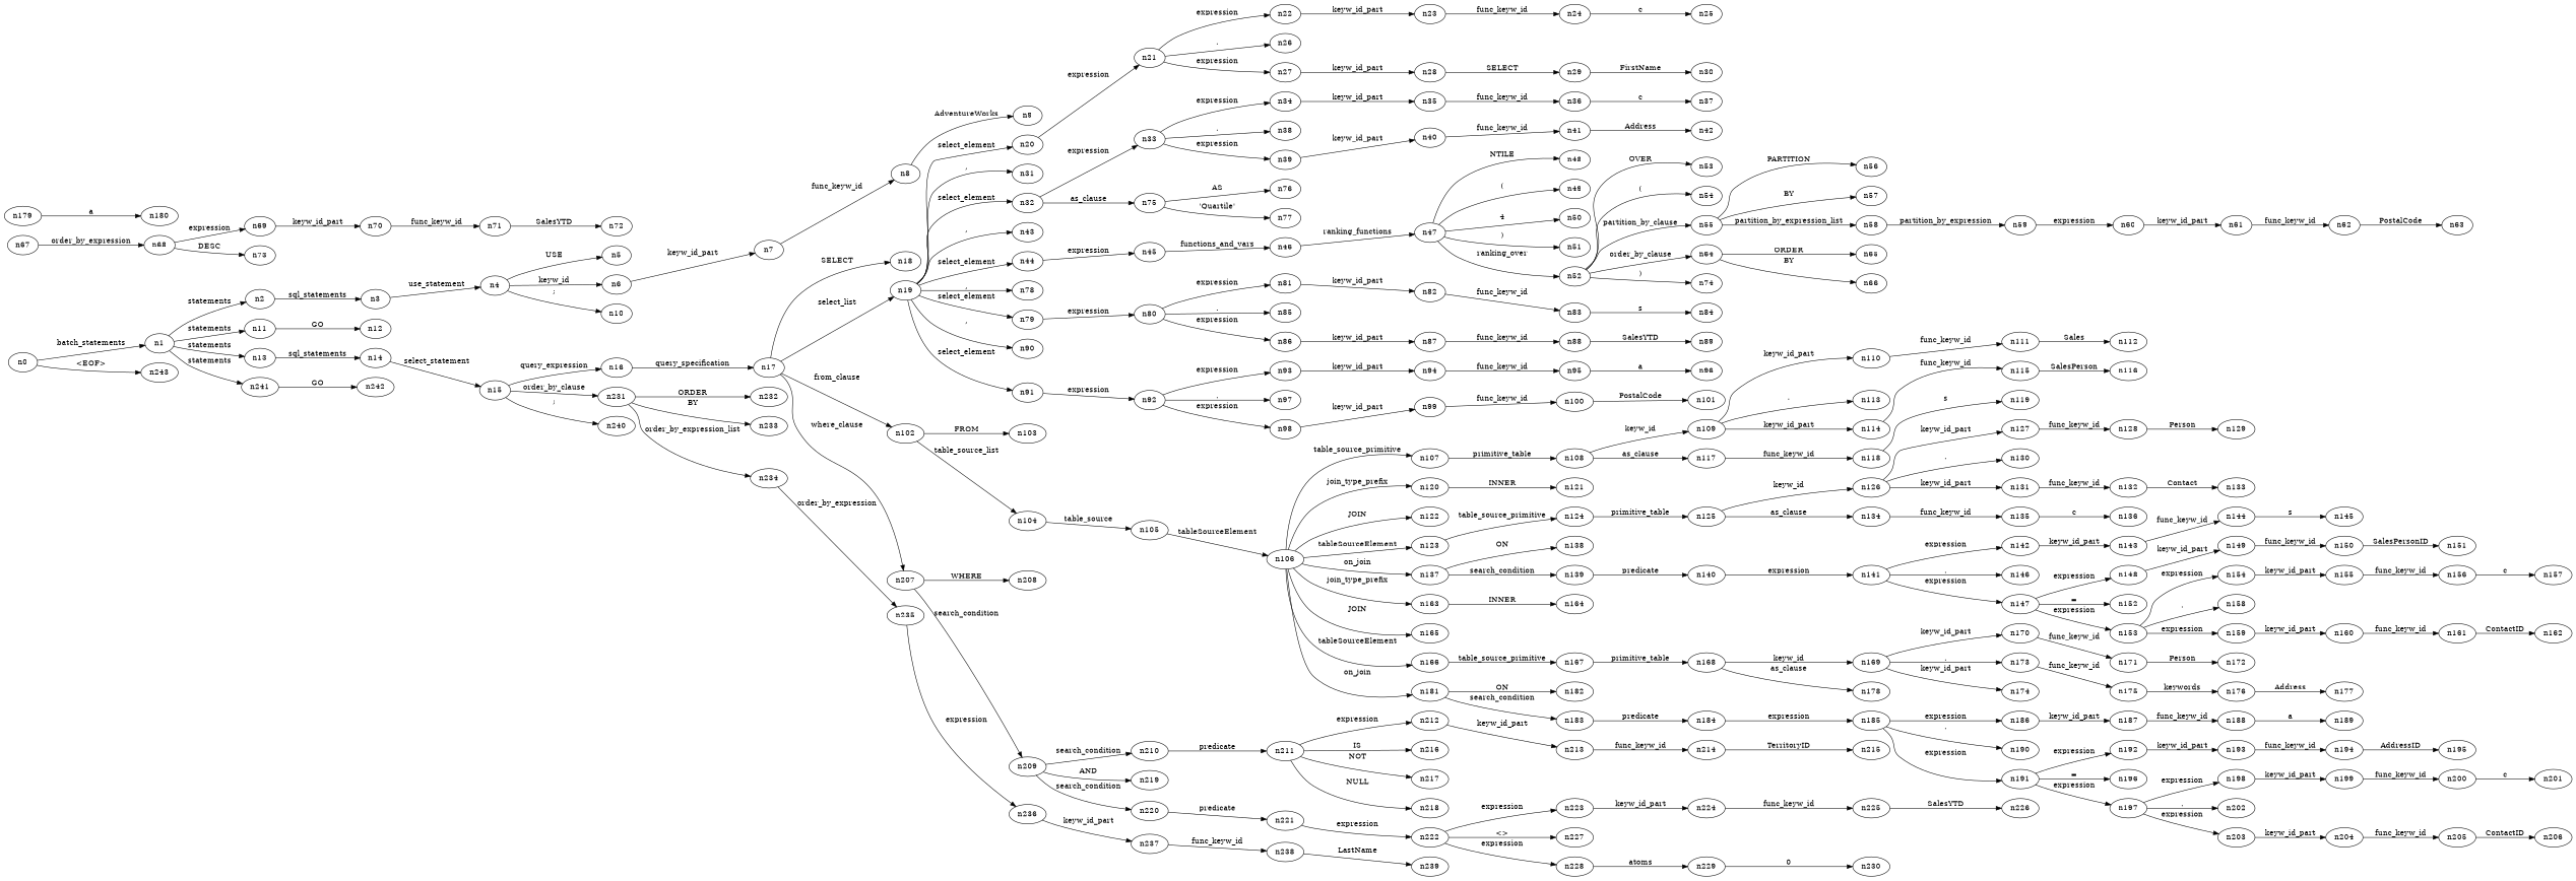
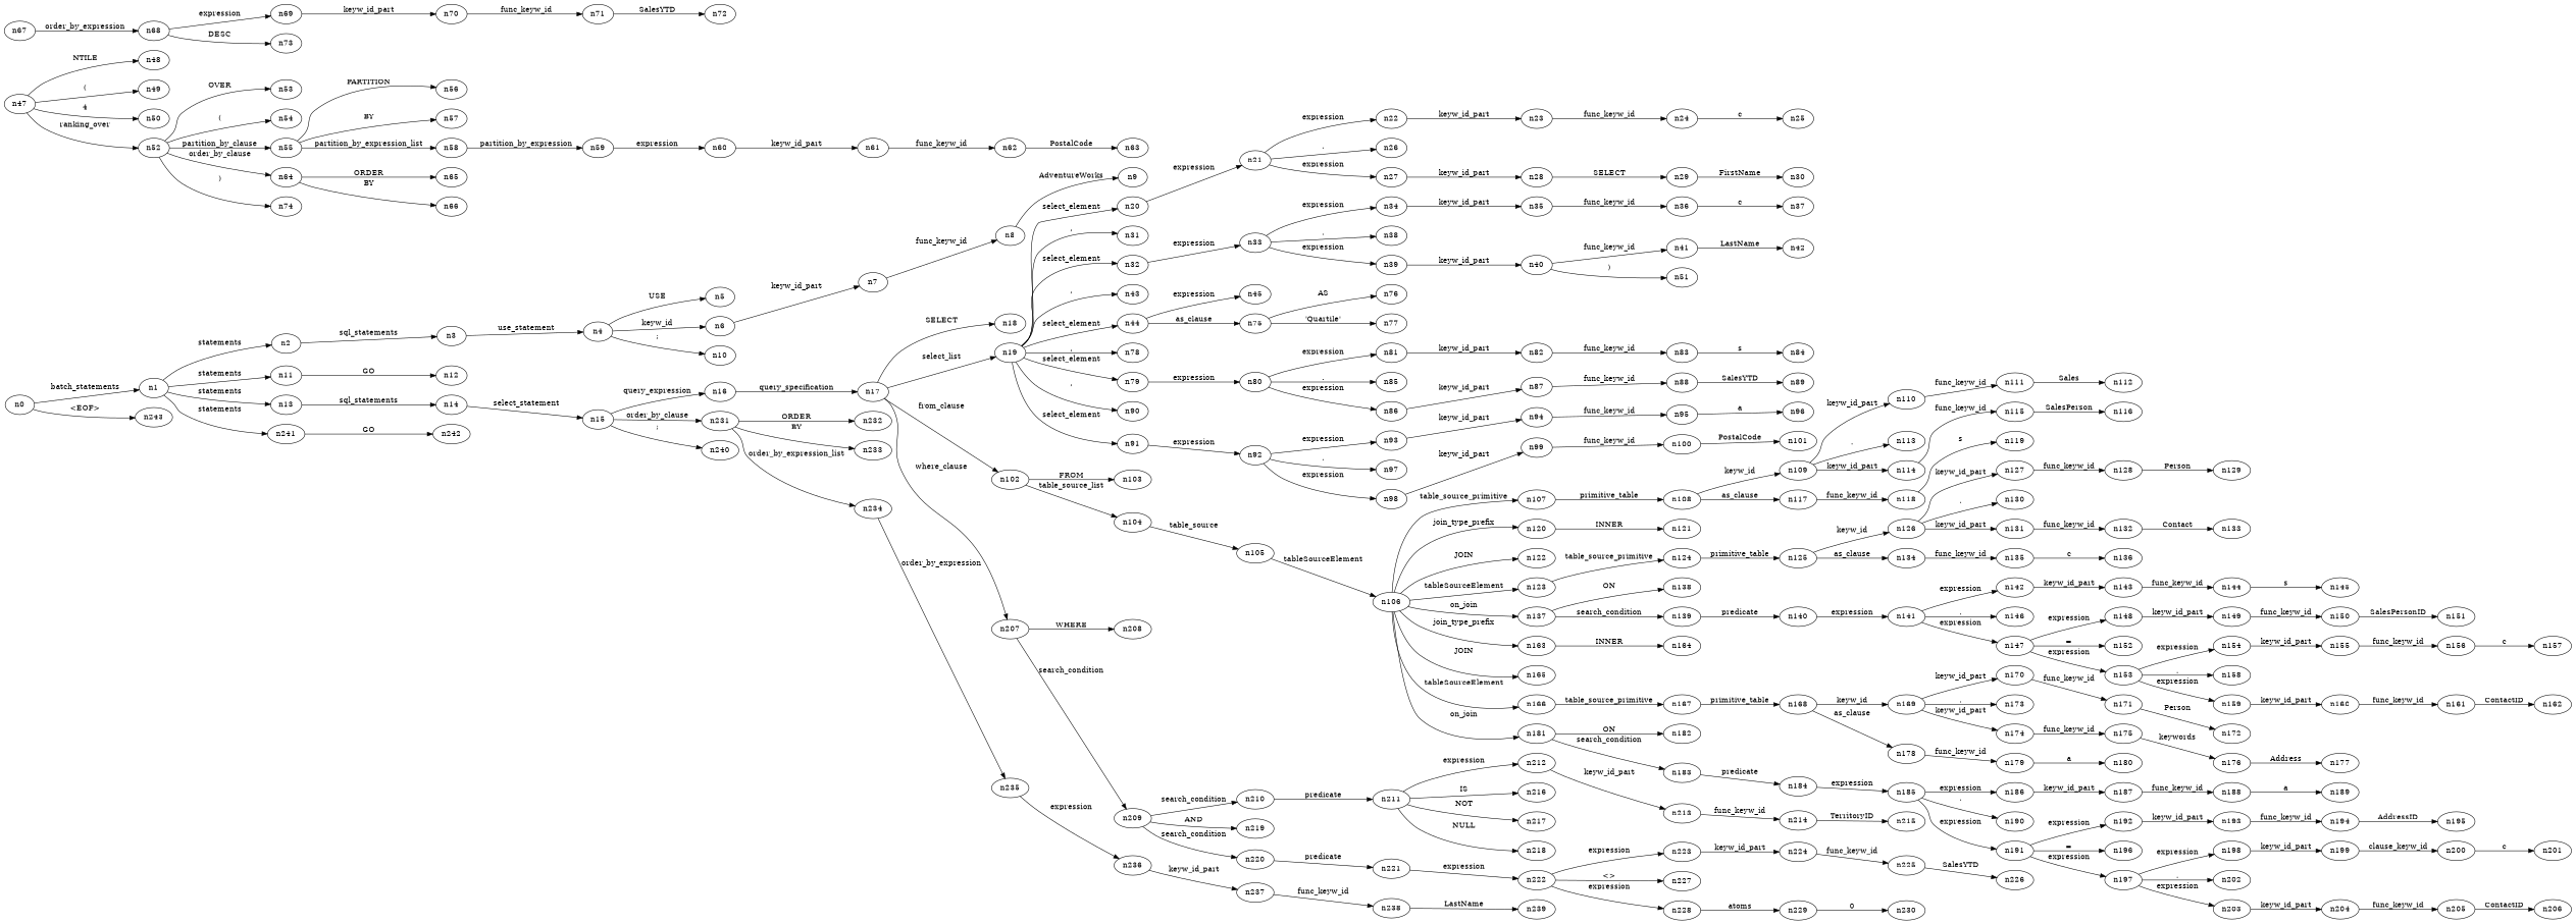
  digraph {
    rankdir=LR
    n0
    n1
    n243
    n2
    n11
    n13
    n241
    n3
    n12
    n14
    n242
    n4
    n5
    n6
    n10
    n7
    n8
    n9
    n15
    n16
    n231
    n240
    n17
    n232
    n233
    n234
    n18
    n19
    n102
    n207
    n20
    n31
    n32
    n43
    n44
    n78
    n79
    n90
    n91
    n103
    n104
    n208
    n209
    n21
    n33
    n45
    n75
    n80
    n92
    n22
    n26
    n27
    n23
    n28
    n24
    n25
    n29
    n30
    n34
    n38
    n39
    n35
    n40
    n36
    n37
    n41
    n42
-   n46
    n76
    n77
    n47
    n48
    n49
    n50
    n51
    n52
    n53
    n54
    n55
    n64
    n74
    n56
    n57
    n58
    n65
    n66
    n59
    n60
    n61
    n62
    n63
    n67
    n68
    n69
    n73
    n70
    n71
    n72
    n81
    n85
    n86
    n82
    n87
    n83
    n84
    n88
    n89
    n93
    n97
    n98
    n94
    n99
    n95
    n96
    n100
    n101
    n105
    n106
    n107
    n120
    n122
    n123
    n137
    n163
    n165
    n166
    n181
    n108
    n121
    n124
    n138
    n139
    n164
    n167
    n182
    n183
    n109
    n117
    n110
    n113
    n114
    n118
    n111
    n115
    n112
    n116
    n119
    n125
    n126
    n134
    n127
    n130
    n131
    n135
    n128
    n132
    n129
    n133
    n136
    n140
    n141
    n142
    n146
    n147
    n143
    n148
    n152
    n153
    n144
    n145
    n149
    n154
    n158
    n159
    n150
    n151
    n155
    n160
    n156
    n157
    n161
    n162
    n168
    n169
    n178
    n170
    n173
    n174
    n179
    n171
    n175
    n172
    n176
    n177
    n180
    n184
    n185
    n186
    n190
    n191
    n187
    n192
    n196
    n197
    n188
    n189
    n193
    n198
    n202
    n203
    n194
    n195
    n199
    n204
    n200
    n201
    n205
    n206
    n210
    n219
    n220
    n211
    n221
    n212
    n216
    n217
    n218
    n213
    n214
    n215
    n222
    n223
    n227
    n228
    n224
    n229
    n225
    n226
    n230
    n235
    n236
    n237
    n238
    n239
    n0 -> n1 [label=batch_statements]
    n0 -> n243 [label="<EOF>"]
    n1 -> n2 [label=statements]
    n1 -> n11 [label=statements]
    n1 -> n13 [label=statements]
    n1 -> n241 [label=statements]
    n2 -> n3 [label=sql_statements]
    n11 -> n12 [label=GO]
    n13 -> n14 [label=sql_statements]
    n241 -> n242 [label=GO]
    n3 -> n4 [label=use_statement]
    n14 -> n15 [label=select_statement]
    n4 -> n5 [label=USE]
    n4 -> n6 [label=keyw_id]
    n4 -> n10 [label=";"]
    n6 -> n7 [label=keyw_id_part]
    n7 -> n8 [label=func_keyw_id]
    n8 -> n9 [label=AdventureWorks]
    n15 -> n16 [label=query_expression]
    n15 -> n231 [label=order_by_clause]
    n15 -> n240 [label=";"]
    n16 -> n17 [label=query_specification]
    n231 -> n232 [label=ORDER]
    n231 -> n233 [label=BY]
    n231 -> n234 [label=order_by_expression_list]
    n17 -> n18 [label=SELECT]
    n17 -> n19 [label=select_list]
    n17 -> n102 [label=from_clause]
    n17 -> n207 [label=where_clause]
    n234 -> n235 [label=order_by_expression]
    n19 -> n20 [label=select_element]
    n19 -> n31 [label=","]
    n19 -> n32 [label=select_element]
    n19 -> n43 [label=","]
    n19 -> n44 [label=select_element]
    n19 -> n78 [label=","]
    n19 -> n79 [label=select_element]
    n19 -> n90 [label=","]
    n19 -> n91 [label=select_element]
    n102 -> n103 [label=FROM]
    n102 -> n104 [label=table_source_list]
    n207 -> n208 [label=WHERE]
    n207 -> n209 [label=search_condition]
    n20 -> n21 [label=expression]
    n32 -> n33 [label=expression]
    n44 -> n45 [label=expression]
-   n32 -> n75 [label=as_clause]
+   n44 -> n75 [label=as_clause]
    n79 -> n80 [label=expression]
    n91 -> n92 [label=expression]
    n104 -> n105 [label=table_source]
    n209 -> n210 [label=search_condition]
    n209 -> n219 [label=AND]
    n209 -> n220 [label=search_condition]
    n21 -> n22 [label=expression]
    n21 -> n26 [label="."]
    n21 -> n27 [label=expression]
    n33 -> n34 [label=expression]
    n33 -> n38 [label="."]
    n33 -> n39 [label=expression]
-   n45 -> n46 [label=functions_and_vars]
    n75 -> n76 [label=AS]
    n75 -> n77 [label="'Quartile'"]
    n80 -> n81 [label=expression]
    n80 -> n85 [label="."]
    n80 -> n86 [label=expression]
    n92 -> n93 [label=expression]
    n92 -> n97 [label="."]
    n92 -> n98 [label=expression]
    n22 -> n23 [label=keyw_id_part]
    n27 -> n28 [label=keyw_id_part]
    n23 -> n24 [label=func_keyw_id]
    n28 -> n29 [label=SELECT]
    n24 -> n25 [label=c]
    n29 -> n30 [label=FirstName]
    n34 -> n35 [label=keyw_id_part]
    n39 -> n40 [label=keyw_id_part]
    n35 -> n36 [label=func_keyw_id]
    n40 -> n41 [label=func_keyw_id]
    n36 -> n37 [label=c]
-   n41 -> n42 [label=Address]
-   n46 -> n47 [label=ranking_functions]
+   n41 -> n42 [label=LastName]
    n47 -> n48 [label=NTILE]
    n47 -> n49 [label="("]
    n47 -> n50 [label=4]
-   n47 -> n51 [label=")"]
+   n40 -> n51 [label=")"]
    n47 -> n52 [label=ranking_over]
    n52 -> n53 [label=OVER]
    n52 -> n54 [label="("]
    n52 -> n55 [label=partition_by_clause]
    n52 -> n64 [label=order_by_clause]
    n52 -> n74 [label=")"]
    n55 -> n56 [label=PARTITION]
    n55 -> n57 [label=BY]
    n55 -> n58 [label=partition_by_expression_list]
    n64 -> n65 [label=ORDER]
    n64 -> n66 [label=BY]
    n58 -> n59 [label=partition_by_expression]
    n59 -> n60 [label=expression]
    n60 -> n61 [label=keyw_id_part]
    n61 -> n62 [label=func_keyw_id]
    n62 -> n63 [label=PostalCode]
    n67 -> n68 [label=order_by_expression]
    n68 -> n69 [label=expression]
    n68 -> n73 [label=DESC]
    n69 -> n70 [label=keyw_id_part]
    n70 -> n71 [label=func_keyw_id]
    n71 -> n72 [label=SalesYTD]
    n81 -> n82 [label=keyw_id_part]
    n86 -> n87 [label=keyw_id_part]
    n82 -> n83 [label=func_keyw_id]
    n87 -> n88 [label=func_keyw_id]
    n83 -> n84 [label=s]
    n88 -> n89 [label=SalesYTD]
    n93 -> n94 [label=keyw_id_part]
    n98 -> n99 [label=keyw_id_part]
    n94 -> n95 [label=func_keyw_id]
    n99 -> n100 [label=func_keyw_id]
    n95 -> n96 [label=a]
    n100 -> n101 [label=PostalCode]
    n105 -> n106 [label=tableSourceElement]
    n106 -> n107 [label=table_source_primitive]
    n106 -> n120 [label=join_type_prefix]
    n106 -> n122 [label=JOIN]
    n106 -> n123 [label=tableSourceElement]
    n106 -> n137 [label=on_join]
    n106 -> n163 [label=join_type_prefix]
    n106 -> n165 [label=JOIN]
    n106 -> n166 [label=tableSourceElement]
    n106 -> n181 [label=on_join]
    n107 -> n108 [label=primitive_table]
    n120 -> n121 [label=INNER]
    n123 -> n124 [label=table_source_primitive]
    n137 -> n138 [label=ON]
    n137 -> n139 [label=search_condition]
    n163 -> n164 [label=INNER]
    n166 -> n167 [label=table_source_primitive]
    n181 -> n182 [label=ON]
    n181 -> n183 [label=search_condition]
    n108 -> n109 [label=keyw_id]
    n108 -> n117 [label=as_clause]
    n124 -> n125 [label=primitive_table]
    n139 -> n140 [label=predicate]
    n167 -> n168 [label=primitive_table]
    n183 -> n184 [label=predicate]
    n109 -> n110 [label=keyw_id_part]
    n109 -> n113 [label="."]
    n109 -> n114 [label=keyw_id_part]
    n117 -> n118 [label=func_keyw_id]
    n110 -> n111 [label=func_keyw_id]
    n114 -> n115 [label=func_keyw_id]
    n118 -> n119 [label=s]
    n111 -> n112 [label=Sales]
    n115 -> n116 [label=SalesPerson]
    n125 -> n126 [label=keyw_id]
    n125 -> n134 [label=as_clause]
    n126 -> n127 [label=keyw_id_part]
    n126 -> n130 [label="."]
    n126 -> n131 [label=keyw_id_part]
    n134 -> n135 [label=func_keyw_id]
    n127 -> n128 [label=func_keyw_id]
    n131 -> n132 [label=func_keyw_id]
    n135 -> n136 [label=c]
    n128 -> n129 [label=Person]
    n132 -> n133 [label=Contact]
    n140 -> n141 [label=expression]
    n141 -> n142 [label=expression]
    n141 -> n146 [label="."]
    n141 -> n147 [label=expression]
    n142 -> n143 [label=keyw_id_part]
    n147 -> n148 [label=expression]
    n147 -> n152 [label="="]
    n147 -> n153 [label=expression]
    n143 -> n144 [label=func_keyw_id]
    n148 -> n149 [label=keyw_id_part]
    n153 -> n154 [label=expression]
    n153 -> n158 [label="."]
    n153 -> n159 [label=expression]
    n144 -> n145 [label=s]
    n149 -> n150 [label=func_keyw_id]
    n154 -> n155 [label=keyw_id_part]
    n159 -> n160 [label=keyw_id_part]
    n150 -> n151 [label=SalesPersonID]
    n155 -> n156 [label=func_keyw_id]
    n160 -> n161 [label=func_keyw_id]
    n156 -> n157 [label=c]
    n161 -> n162 [label=ContactID]
    n168 -> n169 [label=keyw_id]
    n168 -> n178 [label=as_clause]
    n169 -> n170 [label=keyw_id_part]
    n169 -> n173 [label="."]
    n169 -> n174 [label=keyw_id_part]
+   n178 -> n179 [label=func_keyw_id]
    n170 -> n171 [label=func_keyw_id]
-   n173 -> n175 [label=func_keyw_id]
+   n174 -> n175 [label=func_keyw_id]
    n179 -> n180 [label=a]
    n171 -> n172 [label=Person]
    n175 -> n176 [label=keywords]
    n176 -> n177 [label=Address]
    n184 -> n185 [label=expression]
    n185 -> n186 [label=expression]
    n185 -> n190 [label="."]
    n185 -> n191 [label=expression]
    n186 -> n187 [label=keyw_id_part]
    n191 -> n192 [label=expression]
    n191 -> n196 [label="="]
    n191 -> n197 [label=expression]
    n187 -> n188 [label=func_keyw_id]
    n192 -> n193 [label=keyw_id_part]
    n197 -> n198 [label=expression]
    n197 -> n202 [label="."]
    n197 -> n203 [label=expression]
    n188 -> n189 [label=a]
    n193 -> n194 [label=func_keyw_id]
    n198 -> n199 [label=keyw_id_part]
    n203 -> n204 [label=keyw_id_part]
    n194 -> n195 [label=AddressID]
-   n199 -> n200 [label=func_keyw_id]
+   n199 -> n200 [label=clause_keyw_id]
    n204 -> n205 [label=func_keyw_id]
    n200 -> n201 [label=c]
    n205 -> n206 [label=ContactID]
    n210 -> n211 [label=predicate]
    n220 -> n221 [label=predicate]
    n211 -> n212 [label=expression]
    n211 -> n216 [label=IS]
    n211 -> n217 [label=NOT]
    n211 -> n218 [label=NULL]
    n221 -> n222 [label=expression]
    n212 -> n213 [label=keyw_id_part]
    n213 -> n214 [label=func_keyw_id]
    n214 -> n215 [label=TerritoryID]
    n222 -> n223 [label=expression]
    n222 -> n227 [label="<>"]
    n222 -> n228 [label=expression]
    n223 -> n224 [label=keyw_id_part]
    n228 -> n229 [label=atoms]
    n224 -> n225 [label=func_keyw_id]
    n229 -> n230 [label=0]
    n225 -> n226 [label=SalesYTD]
    n235 -> n236 [label=expression]
    n236 -> n237 [label=keyw_id_part]
    n237 -> n238 [label=func_keyw_id]
    n238 -> n239 [label=LastName]
  }
